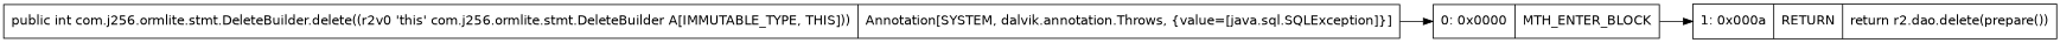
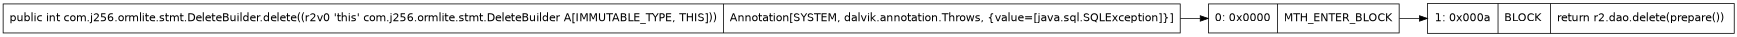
  digraph {
    rankdir=LR
    fontname="DejaVu Sans"
    node [shape=record fontname="DejaVu Sans"]
    edge [fontname="DejaVu Sans"]
    n1 [label="{0\:\ 0x0000|MTH_ENTER_BLOCK\l}"]
-   n2 [label="{1\:\ 0x000a|RETURN\l|return r2.dao.delete(prepare())\l}"]
+   n2 [label="{1\:\ 0x000a|BLOCK\l|return r2.dao.delete(prepare())\l}"]
    n3 [label="{public int com.j256.ormlite.stmt.DeleteBuilder.delete((r2v0 'this' com.j256.ormlite.stmt.DeleteBuilder A[IMMUTABLE_TYPE, THIS]))  | Annotation[SYSTEM, dalvik.annotation.Throws, \{value=[java.sql.SQLException]\}]\l}"]
    n1 -> n2
    n3 -> n1
  }
